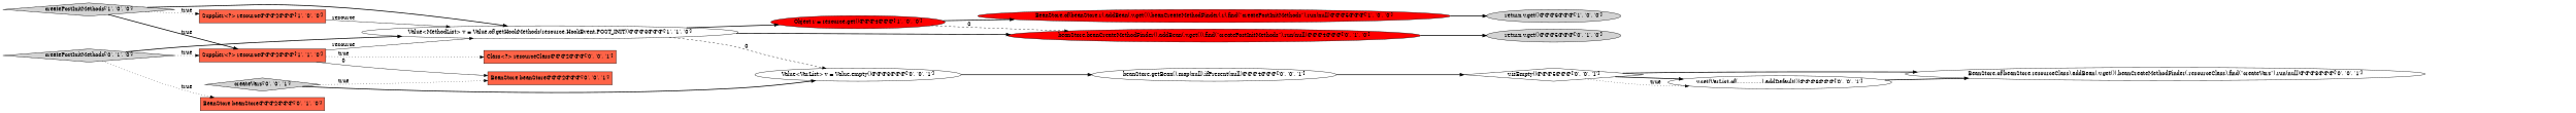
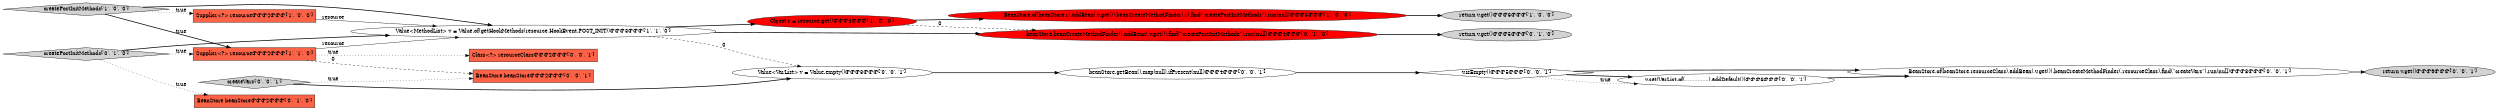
  digraph {
    rankdir=LR
    node [fillcolor=lightgray shape=ellipse style=filled]
    edge [style=bold]
    n1 [label="createPostInitMethods['1', '0', '0']" shape=diamond]
    n2 [fillcolor=white label="Value<MethodList> v = Value.of(getHookMethods(resource,HookEvent.POST_INIT))@@@3@@@['1', '1', '0']"]
    n3 [fillcolor=tomato label="Supplier<?> resource@@@2@@@['1', '0', '0']" shape=box]
    n4 [fillcolor=tomato label="Supplier<?> resource@@@2@@@['1', '1', '0']" shape=box]
    n5 [fillcolor=red label="Object r = resource.get()@@@4@@@['1', '0', '0']"]
    n6 [fillcolor=red label="beanStore.beanCreateMethodFinder().addBean(,v.get()).find(\"createPostInitMethods\").run(null)@@@4@@@['0', '1', '0']"]
    n7 [fillcolor=white label="Value<VarList> v = Value.empty()@@@3@@@['0', '0', '1']"]
    n8 [fillcolor=tomato label="BeanStore beanStore@@@2@@@['0', '0', '1']" shape=box]
    n9 [fillcolor=tomato label="Class<?> resourceClass@@@2@@@['0', '0', '1']" shape=box]
+   n10 [label="return v.get()@@@9@@@['0', '0', '1']"]
    n11 [fillcolor=white label="beanStore.getBean().map(null).ifPresent(null)@@@4@@@['0', '0', '1']"]
    n12 [fillcolor=white label="v.isEmpty()@@@5@@@['0', '0', '1']" shape=diamond]
    n13 [fillcolor=white label="BeanStore.of(beanStore,resourceClass).addBean(,v.get()).beanCreateMethodFinder(,resourceClass).find(\"createVars\").run(null)@@@8@@@['0', '0', '1']"]
    n14 [fillcolor=white label="v.set(VarList.of(,,,,,,,,,,,,,,,).addDefault())@@@6@@@['0', '0', '1']"]
    n15 [label="return v.get()@@@6@@@['1', '0', '0']"]
    n16 [fillcolor=red label="BeanStore.of(beanStore,r).addBean(,v.get()).beanCreateMethodFinder(,r).find(\"createPostInitMethods\").run(null)@@@5@@@['1', '0', '0']"]
    n17 [label="return v.get()@@@5@@@['0', '1', '0']"]
    n18 [label="createVars['0', '0', '1']" shape=diamond]
    n19 [fillcolor=tomato label="BeanStore beanStore@@@2@@@['0', '1', '0']" shape=box]
    n20 [label="createPostInitMethods['0', '1', '0']" shape=diamond]
    n1 -> n2
    n1 -> n3 [label=true style=dotted]
    n1 -> n4 [label=true]
    n2 -> n5
    n2 -> n6
    n2 -> n7 [label=0 style=dashed]
    n3 -> n2 [label=resource style=solid]
    n4 -> n2 [label=resource style=solid]
-   n4 -> n8 [label=0 style=solid]
+   n4 -> n8 [label=0 style=dashed]
    n4 -> n9 [label=true style=dotted]
    n5 -> n6 [label=0 style=dashed]
    n5 -> n16
    n6 -> n17
    n7 -> n11
    n11 -> n12
    n12 -> n13
    n12 -> n14 [label=true style=dotted]
    n12 -> n14
+   n13 -> n10
    n14 -> n13
    n16 -> n15
    n18 -> n7
    n18 -> n8 [label=true style=dotted]
    n20 -> n2
    n20 -> n4 [label=true style=dotted]
    n20 -> n19 [label=true style=dotted]
  }
